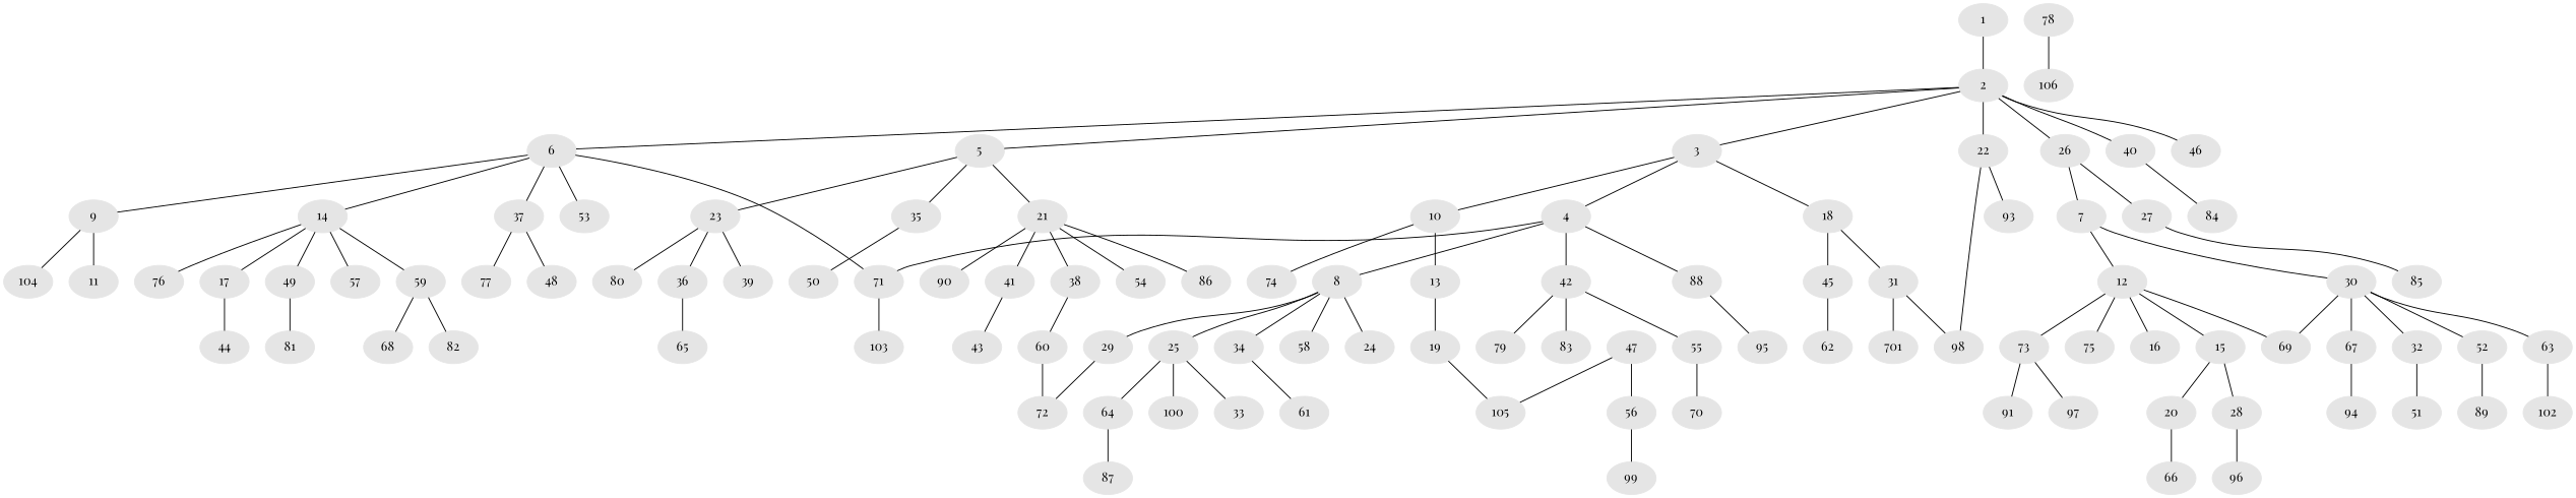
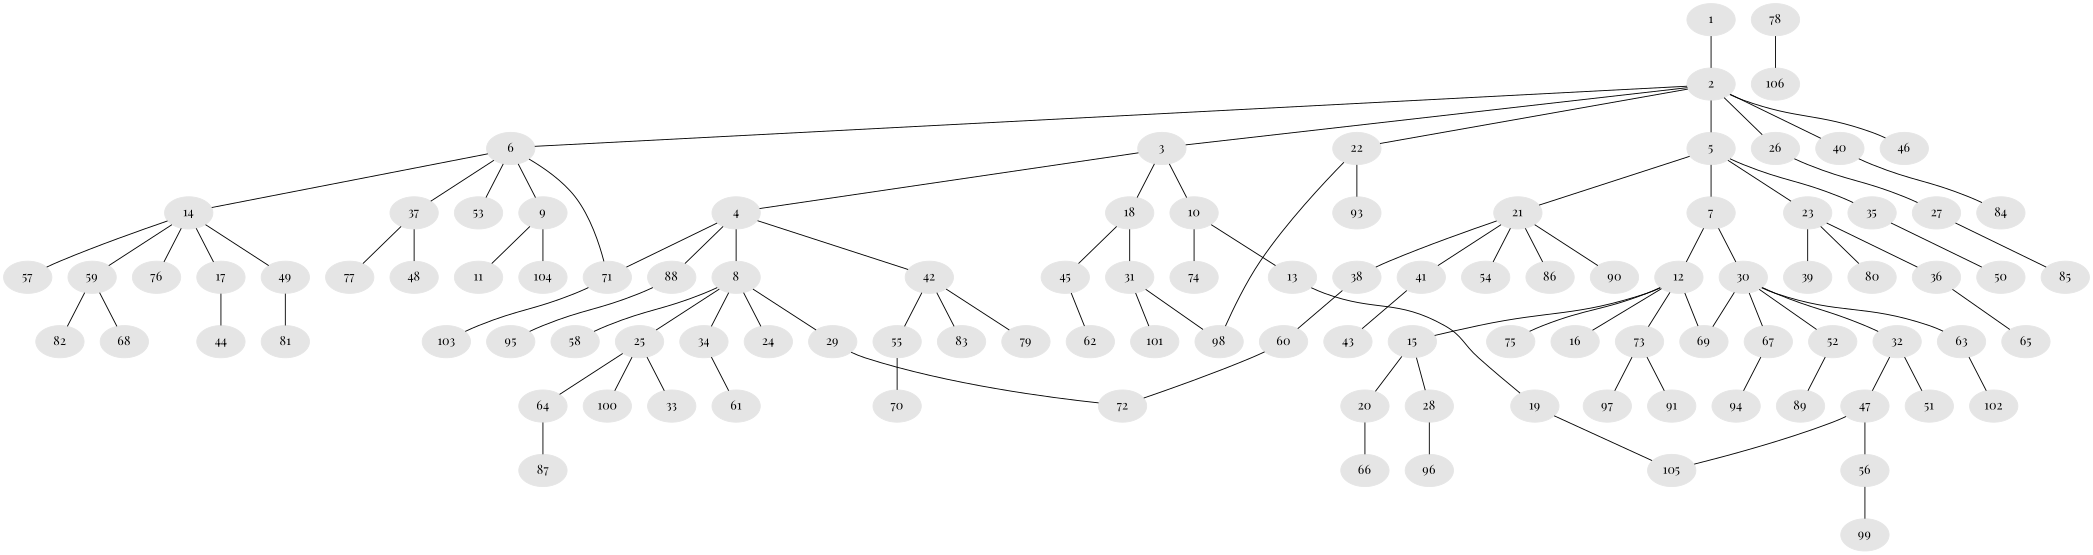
  graph {
    fontname="Playfair Display"
    node [color=gray90 fontname="Playfair Display" style=filled]
    edge [fontname="Playfair Display"]
    1
    2
    3
    5
    6
    22
    26
    40
    46
    4
    10
    18
    7
    21
    23
    35
    71
    9
    14
    37
    53
    93
    98
    27
    84
    8
    42
    88
    13
    74
    31
    45
    24
    25
    29
    34
    58
    55
    79
    83
    103
    95
    12
    30
    38
    41
    54
    86
    90
    36
    39
    80
    50
    11
    104
    17
    49
    57
    59
    76
    48
    77
    15
    16
    69
    73
    75
    32
    52
    63
    67
    33
    64
    100
    72
    61
    19
    20
    28
    91
    97
    105
    44
    81
    68
    82
    66
    96
-   101 [label=701]
+   101
    62
    60
    43
    65
    87
    85
    47
    51
    89
    102
    94
    56
    70
    99
    78
    106
    1 -- 2
    2 -- 3
    2 -- 5
    2 -- 6
    2 -- 22
    2 -- 26
    2 -- 40
    2 -- 46
    3 -- 4
    3 -- 10
    3 -- 18
-   26 -- 7
+   5 -- 7
    5 -- 21
    5 -- 23
    5 -- 35
    6 -- 71
    6 -- 9
    6 -- 14
    6 -- 37
    6 -- 53
    22 -- 93
    22 -- 98
    26 -- 27
    40 -- 84
    4 -- 71
    4 -- 8
    4 -- 42
    4 -- 88
    10 -- 13
    10 -- 74
    18 -- 31
    18 -- 45
    7 -- 12
    7 -- 30
    21 -- 38
    21 -- 41
    21 -- 54
    21 -- 86
    21 -- 90
    23 -- 36
    23 -- 39
    23 -- 80
    35 -- 50
    71 -- 103
    9 -- 11
    9 -- 104
    14 -- 17
    14 -- 49
    14 -- 57
    14 -- 59
    14 -- 76
    37 -- 48
    37 -- 77
    27 -- 85
    8 -- 24
    8 -- 25
    8 -- 29
    8 -- 34
    8 -- 58
    42 -- 55
    42 -- 79
    42 -- 83
    88 -- 95
    13 -- 19
    31 -- 98
    31 -- 101
    45 -- 62
    25 -- 33
    25 -- 64
    25 -- 100
    29 -- 72
    34 -- 61
    55 -- 70
    12 -- 15
    12 -- 16
    12 -- 69
    12 -- 73
    12 -- 75
    30 -- 69
    30 -- 32
    30 -- 52
    30 -- 63
    30 -- 67
    38 -- 60
    41 -- 43
    36 -- 65
    17 -- 44
    49 -- 81
    59 -- 68
    59 -- 82
    15 -- 20
    15 -- 28
    73 -- 91
    73 -- 97
+   32 -- 47
    32 -- 51
    52 -- 89
    63 -- 102
    67 -- 94
    64 -- 87
    19 -- 105
    20 -- 66
    28 -- 96
    60 -- 72
    47 -- 105
    47 -- 56
    56 -- 99
    78 -- 106
  }
